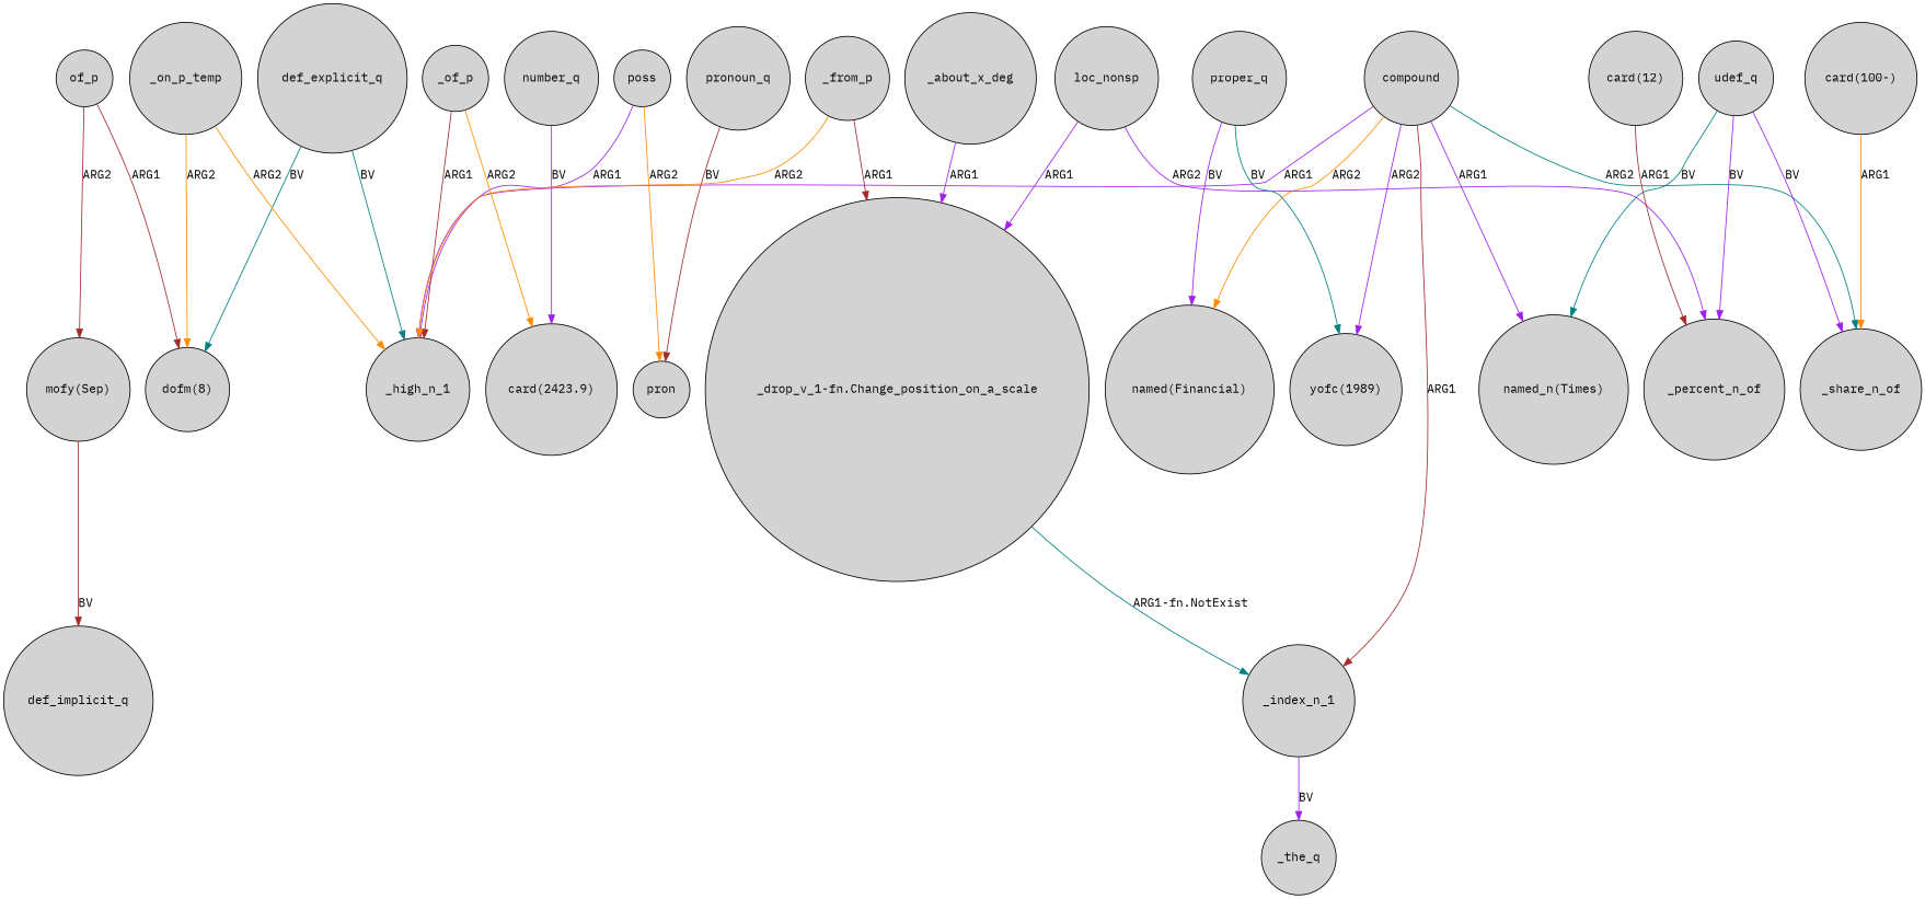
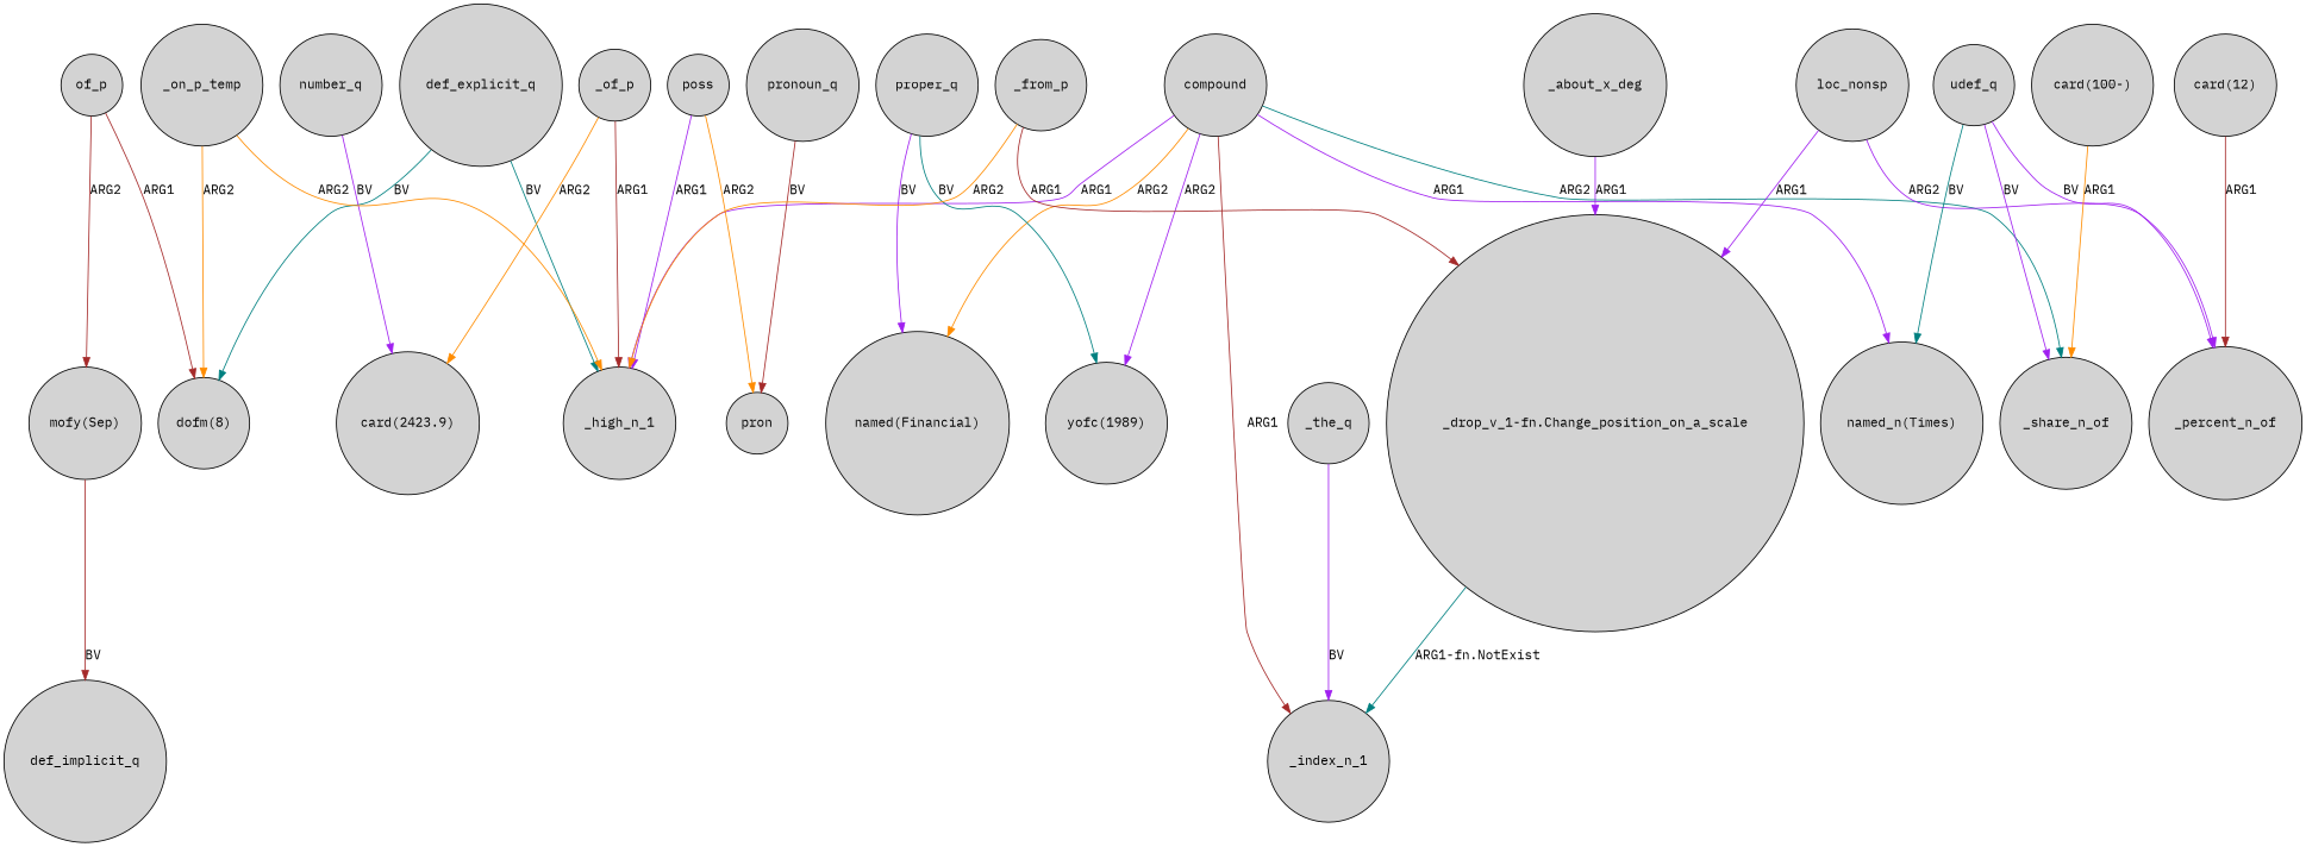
  digraph {
    fontname="IBM Plex Mono"
    node [fontname="IBM Plex Mono" shape=circle style=filled]
    edge [color=purple fontname="IBM Plex Mono"]
    "_drop_v_1-fn.Change_position_on_a_scale"
    _index_n_1
    def_explicit_q
    "dofm(8)"
    _high_n_1
    compound
    "named(Financial)"
    _share_n_of
    "yofc(1989)"
    "named_n(Times)"
    poss
    pron
    _of_p
    "card(2423.9)"
    number_q
    _on_p_temp
    of_p
    "mofy(Sep)"
    def_implicit_q
    loc_nonsp
    _percent_n_of
    proper_q
    pronoun_q
    udef_q
    _the_q
    _about_x_deg
    "card(12)"
    "card(100-)"
    _from_p
    "_drop_v_1-fn.Change_position_on_a_scale" -> _index_n_1 [color=teal label="ARG1-fn.NotExist"]
    def_explicit_q -> "dofm(8)" [color=teal label=BV]
    def_explicit_q -> _high_n_1 [color=teal label=BV]
    compound -> _index_n_1 [color=brown label=ARG1]
    compound -> _high_n_1 [label=ARG1]
    compound -> "named(Financial)" [color=darkorange label=ARG2]
    compound -> _share_n_of [color=teal label=ARG2]
    compound -> "yofc(1989)" [label=ARG2]
    compound -> "named_n(Times)" [label=ARG1]
    poss -> _high_n_1 [label=ARG1]
    poss -> pron [color=darkorange label=ARG2]
    _of_p -> _high_n_1 [color=brown label=ARG1]
    _of_p -> "card(2423.9)" [color=darkorange label=ARG2]
    number_q -> "card(2423.9)" [label=BV]
    _on_p_temp -> "dofm(8)" [color=darkorange label=ARG2]
    _on_p_temp -> _high_n_1 [color=darkorange label=ARG2]
    of_p -> "dofm(8)" [color=brown label=ARG1]
    of_p -> "mofy(Sep)" [color=brown label=ARG2]
    "mofy(Sep)" -> def_implicit_q [color=brown label=BV]
    loc_nonsp -> "_drop_v_1-fn.Change_position_on_a_scale" [label=ARG1]
    loc_nonsp -> _percent_n_of [label=ARG2]
    proper_q -> "named(Financial)" [label=BV]
    proper_q -> "yofc(1989)" [color=teal label=BV]
    pronoun_q -> pron [color=brown label=BV]
    udef_q -> _share_n_of [label=BV]
    udef_q -> "named_n(Times)" [color=teal label=BV]
    udef_q -> _percent_n_of [label=BV]
-   _index_n_1 -> _the_q [label=BV]
+   _the_q -> _index_n_1 [label=BV]
    _about_x_deg -> "_drop_v_1-fn.Change_position_on_a_scale" [label=ARG1]
    "card(12)" -> _percent_n_of [color=brown label=ARG1]
    "card(100-)" -> _share_n_of [color=darkorange label=ARG1]
    _from_p -> "_drop_v_1-fn.Change_position_on_a_scale" [color=brown label=ARG1]
    _from_p -> _high_n_1 [color=darkorange label=ARG2]
  }
